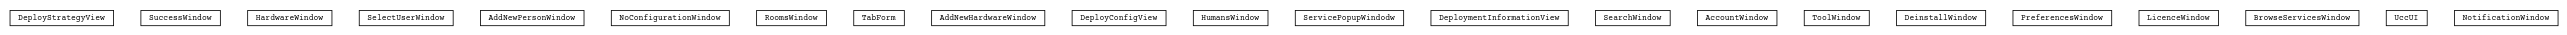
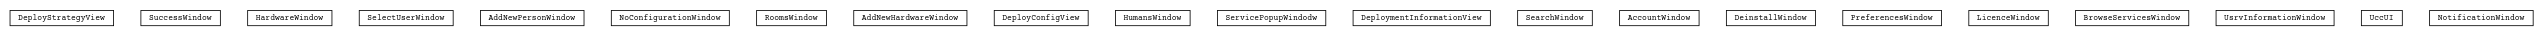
  digraph {
    nodesep=0.25
    ranksep=0.5
    fontname="Courier Prime"
    node [fontcolor=black fontname="Courier Prime" fontsize=10.0 shape=plaintext]
    n1 [label=<<table title="org.universAAL.ucc.windows.DeployStrategyView" border="0" cellborder="1" cellspacing="0" cellpadding="2" port="p" href="./DeployStrategyView.html"> 		<tr><td><table border="0" cellspacing="0" cellpadding="1"> <tr><td align="center" balign="center"> DeployStrategyView </td></tr> 		</table></td></tr> 		</table>>]
    n2 [label=<<table title="org.universAAL.ucc.windows.SuccessWindow" border="0" cellborder="1" cellspacing="0" cellpadding="2" port="p" href="./SuccessWindow.html"> 		<tr><td><table border="0" cellspacing="0" cellpadding="1"> <tr><td align="center" balign="center"> SuccessWindow </td></tr> 		</table></td></tr> 		</table>>]
    n3 [label=<<table title="org.universAAL.ucc.windows.HardwareWindow" border="0" cellborder="1" cellspacing="0" cellpadding="2" port="p" href="./HardwareWindow.html"> 		<tr><td><table border="0" cellspacing="0" cellpadding="1"> <tr><td align="center" balign="center"> HardwareWindow </td></tr> 		</table></td></tr> 		</table>>]
    n4 [label=<<table title="org.universAAL.ucc.windows.SelectUserWindow" border="0" cellborder="1" cellspacing="0" cellpadding="2" port="p" href="./SelectUserWindow.html"> 		<tr><td><table border="0" cellspacing="0" cellpadding="1"> <tr><td align="center" balign="center"> SelectUserWindow </td></tr> 		</table></td></tr> 		</table>>]
    n5 [label=<<table title="org.universAAL.ucc.windows.AddNewPersonWindow" border="0" cellborder="1" cellspacing="0" cellpadding="2" port="p" href="./AddNewPersonWindow.html"> 		<tr><td><table border="0" cellspacing="0" cellpadding="1"> <tr><td align="center" balign="center"> AddNewPersonWindow </td></tr> 		</table></td></tr> 		</table>>]
    n6 [label=<<table title="org.universAAL.ucc.windows.NoConfigurationWindow" border="0" cellborder="1" cellspacing="0" cellpadding="2" port="p" href="./NoConfigurationWindow.html"> 		<tr><td><table border="0" cellspacing="0" cellpadding="1"> <tr><td align="center" balign="center"> NoConfigurationWindow </td></tr> 		</table></td></tr> 		</table>>]
    n7 [label=<<table title="org.universAAL.ucc.windows.RoomsWindow" border="0" cellborder="1" cellspacing="0" cellpadding="2" port="p" href="./RoomsWindow.html"> 		<tr><td><table border="0" cellspacing="0" cellpadding="1"> <tr><td align="center" balign="center"> RoomsWindow </td></tr> 		</table></td></tr> 		</table>>]
-   n8 [label=<<table title="org.universAAL.ucc.windows.TabForm" border="0" cellborder="1" cellspacing="0" cellpadding="2" port="p" href="./TabForm.html"> 		<tr><td><table border="0" cellspacing="0" cellpadding="1"> <tr><td align="center" balign="center"> TabForm </td></tr> 		</table></td></tr> 		</table>>]
    n9 [label=<<table title="org.universAAL.ucc.windows.AddNewHardwareWindow" border="0" cellborder="1" cellspacing="0" cellpadding="2" port="p" href="./AddNewHardwareWindow.html"> 		<tr><td><table border="0" cellspacing="0" cellpadding="1"> <tr><td align="center" balign="center"> AddNewHardwareWindow </td></tr> 		</table></td></tr> 		</table>>]
    n10 [label=<<table title="org.universAAL.ucc.windows.DeployConfigView" border="0" cellborder="1" cellspacing="0" cellpadding="2" port="p" href="./DeployConfigView.html"> 		<tr><td><table border="0" cellspacing="0" cellpadding="1"> <tr><td align="center" balign="center"> DeployConfigView </td></tr> 		</table></td></tr> 		</table>>]
    n11 [label=<<table title="org.universAAL.ucc.windows.HumansWindow" border="0" cellborder="1" cellspacing="0" cellpadding="2" port="p" href="./HumansWindow.html"> 		<tr><td><table border="0" cellspacing="0" cellpadding="1"> <tr><td align="center" balign="center"> HumansWindow </td></tr> 		</table></td></tr> 		</table>>]
    n12 [label=<<table title="org.universAAL.ucc.windows.ServicePopupWindodw" border="0" cellborder="1" cellspacing="0" cellpadding="2" port="p" href="./ServicePopupWindodw.html"> 		<tr><td><table border="0" cellspacing="0" cellpadding="1"> <tr><td align="center" balign="center"> ServicePopupWindodw </td></tr> 		</table></td></tr> 		</table>>]
    n13 [label=<<table title="org.universAAL.ucc.windows.DeploymentInformationView" border="0" cellborder="1" cellspacing="0" cellpadding="2" port="p" href="./DeploymentInformationView.html"> 		<tr><td><table border="0" cellspacing="0" cellpadding="1"> <tr><td align="center" balign="center"> DeploymentInformationView </td></tr> 		</table></td></tr> 		</table>>]
    n14 [label=<<table title="org.universAAL.ucc.windows.SearchWindow" border="0" cellborder="1" cellspacing="0" cellpadding="2" port="p" href="./SearchWindow.html"> 		<tr><td><table border="0" cellspacing="0" cellpadding="1"> <tr><td align="center" balign="center"> SearchWindow </td></tr> 		</table></td></tr> 		</table>>]
    n15 [label=<<table title="org.universAAL.ucc.windows.AccountWindow" border="0" cellborder="1" cellspacing="0" cellpadding="2" port="p" href="./AccountWindow.html"> 		<tr><td><table border="0" cellspacing="0" cellpadding="1"> <tr><td align="center" balign="center"> AccountWindow </td></tr> 		</table></td></tr> 		</table>>]
-   n16 [label=<<table title="org.universAAL.ucc.windows.ToolWindow" border="0" cellborder="1" cellspacing="0" cellpadding="2" port="p" href="./ToolWindow.html"> 		<tr><td><table border="0" cellspacing="0" cellpadding="1"> <tr><td align="center" balign="center"> ToolWindow </td></tr> 		</table></td></tr> 		</table>>]
    n17 [label=<<table title="org.universAAL.ucc.windows.DeinstallWindow" border="0" cellborder="1" cellspacing="0" cellpadding="2" port="p" href="./DeinstallWindow.html"> 		<tr><td><table border="0" cellspacing="0" cellpadding="1"> <tr><td align="center" balign="center"> DeinstallWindow </td></tr> 		</table></td></tr> 		</table>>]
    n18 [label=<<table title="org.universAAL.ucc.windows.PreferencesWindow" border="0" cellborder="1" cellspacing="0" cellpadding="2" port="p" href="./PreferencesWindow.html"> 		<tr><td><table border="0" cellspacing="0" cellpadding="1"> <tr><td align="center" balign="center"> PreferencesWindow </td></tr> 		</table></td></tr> 		</table>>]
    n19 [label=<<table title="org.universAAL.ucc.windows.LicenceWindow" border="0" cellborder="1" cellspacing="0" cellpadding="2" port="p" href="./LicenceWindow.html"> 		<tr><td><table border="0" cellspacing="0" cellpadding="1"> <tr><td align="center" balign="center"> LicenceWindow </td></tr> 		</table></td></tr> 		</table>>]
    n20 [label=<<table title="org.universAAL.ucc.windows.BrowseServicesWindow" border="0" cellborder="1" cellspacing="0" cellpadding="2" port="p" href="./BrowseServicesWindow.html"> 		<tr><td><table border="0" cellspacing="0" cellpadding="1"> <tr><td align="center" balign="center"> BrowseServicesWindow </td></tr> 		</table></td></tr> 		</table>>]
+   n21 [label=<<table title="org.universAAL.ucc.windows.UsrvInformationWindow" border="0" cellborder="1" cellspacing="0" cellpadding="2" port="p" href="./UsrvInformationWindow.html"> 		<tr><td><table border="0" cellspacing="0" cellpadding="1"> <tr><td align="center" balign="center"> UsrvInformationWindow </td></tr> 		</table></td></tr> 		</table>>]
    n22 [label=<<table title="org.universAAL.ucc.windows.UccUI" border="0" cellborder="1" cellspacing="0" cellpadding="2" port="p" href="./UccUI.html"> 		<tr><td><table border="0" cellspacing="0" cellpadding="1"> <tr><td align="center" balign="center"> UccUI </td></tr> 		</table></td></tr> 		</table>>]
    n23 [label=<<table title="org.universAAL.ucc.windows.NotificationWindow" border="0" cellborder="1" cellspacing="0" cellpadding="2" port="p" href="./NotificationWindow.html"> 		<tr><td><table border="0" cellspacing="0" cellpadding="1"> <tr><td align="center" balign="center"> NotificationWindow </td></tr> 		</table></td></tr> 		</table>>]
  }
